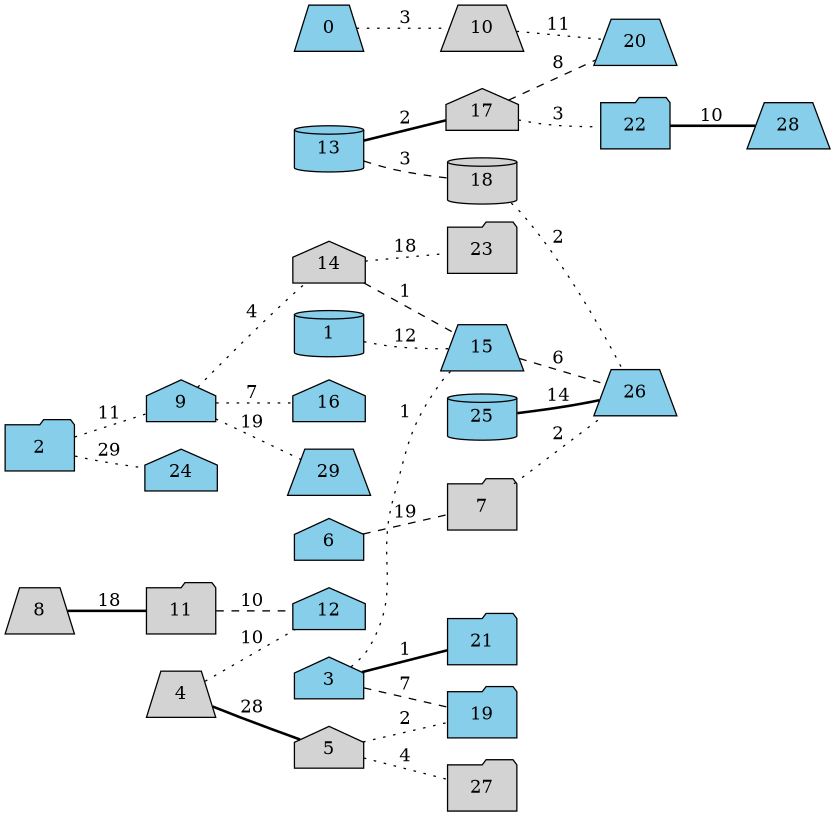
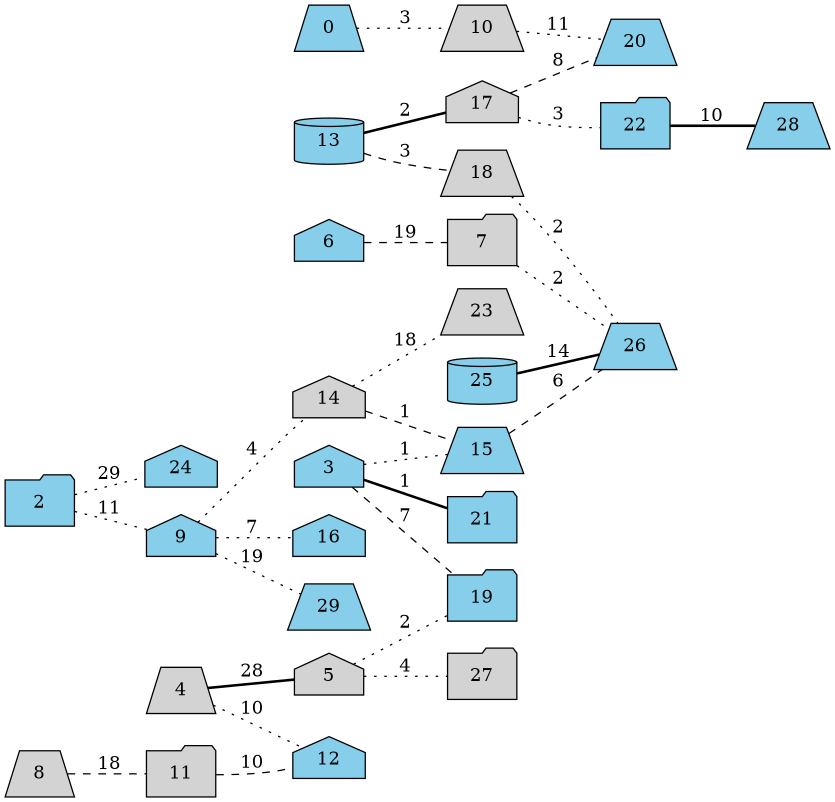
  graph {
    fontname="DejaVu Serif"
    rankdir=LR
    node [fillcolor=skyblue fontname="DejaVu Serif" shape=trapezium style=filled]
    edge [fontname="DejaVu Serif" style=dotted]
    n1 [label=0]
    n2 [fillcolor=lightgrey label=10]
    n3 [label=20]
-   n4 [label=1 shape=cylinder]
    n5 [label=15]
    n6 [label=26]
    n7 [label=2 shape=folder]
    n8 [label=9 shape=house]
    n9 [label=24 shape=house]
    n10 [fillcolor=lightgrey label=14 shape=house]
    n11 [label=16 shape=house]
    n12 [label=29]
    n13 [label=3 shape=house]
    n14 [label=19 shape=folder]
    n15 [label=21 shape=folder]
    n16 [fillcolor=lightgrey label=4]
    n17 [label=12 shape=house]
    n18 [fillcolor=lightgrey label=5 shape=house]
    n19 [fillcolor=lightgrey label=27 shape=folder]
    n20 [label=6 shape=house]
    n21 [fillcolor=lightgrey label=7 shape=folder]
    n22 [fillcolor=lightgrey label=8]
    n23 [fillcolor=lightgrey label=11 shape=folder]
-   n24 [fillcolor=lightgrey label=23 shape=folder]
+   n24 [fillcolor=lightgrey label=23]
    n25 [label=13 shape=cylinder]
    n26 [fillcolor=lightgrey label=17 shape=house]
-   n27 [fillcolor=lightgrey label=18 shape=cylinder]
+   n27 [fillcolor=lightgrey label=18]
    n28 [label=22 shape=folder]
    n29 [label=28]
    n30 [label=25 shape=cylinder]
    n1 -- n2 [label=3]
    n2 -- n3 [label=11]
-   n4 -- n5 [label=12]
    n5 -- n6 [label=6 style=dashed]
    n7 -- n8 [label=11]
    n7 -- n9 [label=29]
    n8 -- n10 [label=4]
    n8 -- n11 [label=7]
    n8 -- n12 [label=19]
    n10 -- n5 [label=1 style=dashed]
    n10 -- n24 [label=18]
    n13 -- n5 [label=1]
    n13 -- n14 [label=7 style=dashed]
    n13 -- n15 [label=1 style=bold]
    n16 -- n17 [label=10]
    n16 -- n18 [label=28 style=bold]
    n18 -- n14 [label=2]
    n18 -- n19 [label=4]
    n20 -- n21 [label=19 style=dashed]
    n21 -- n6 [label=2]
-   n22 -- n23 [label=18 style=bold]
+   n22 -- n23 [label=18 style=dashed]
    n23 -- n17 [label=10 style=dashed]
    n25 -- n26 [label=2 style=bold]
    n25 -- n27 [label=3 style=dashed]
    n26 -- n3 [label=8 style=dashed]
    n26 -- n28 [label=3]
    n27 -- n6 [label=2]
    n28 -- n29 [label=10 style=bold]
    n30 -- n6 [label=14 style=bold]
  }
